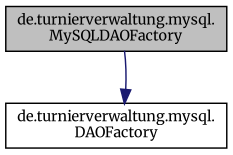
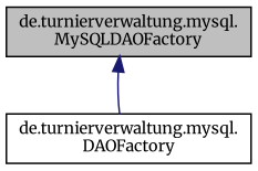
  digraph {
    fontname=Merriweather
    node [color=black fontname=Merriweather fontsize=10 shape=record style=filled]
    n1 [fillcolor=grey75 fontcolor=black height=0.2 label="de.turnierverwaltung.mysql.\lMySQLDAOFactory" width=0.4]
    n2 [fillcolor=white height=0.2 label="de.turnierverwaltung.mysql.\lDAOFactory" width=0.4]
-   n2 -> n1 [color=midnightblue dir=back fontname=Merriweather fontsize=10 labelfontname=Helvetica labelfontsize=10 style=solid]
+   n1 -> n2 [color=midnightblue dir=back fontname=Merriweather fontsize=10 labelfontname=Helvetica labelfontsize=10 style=solid]
  }
